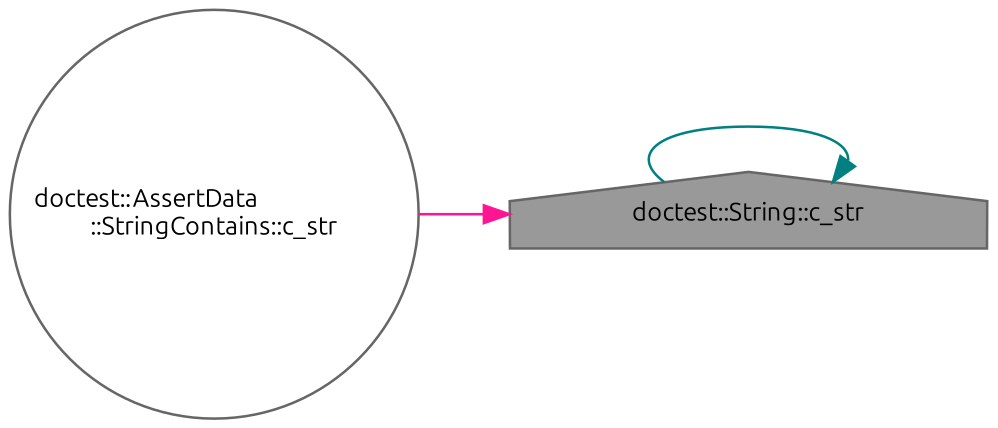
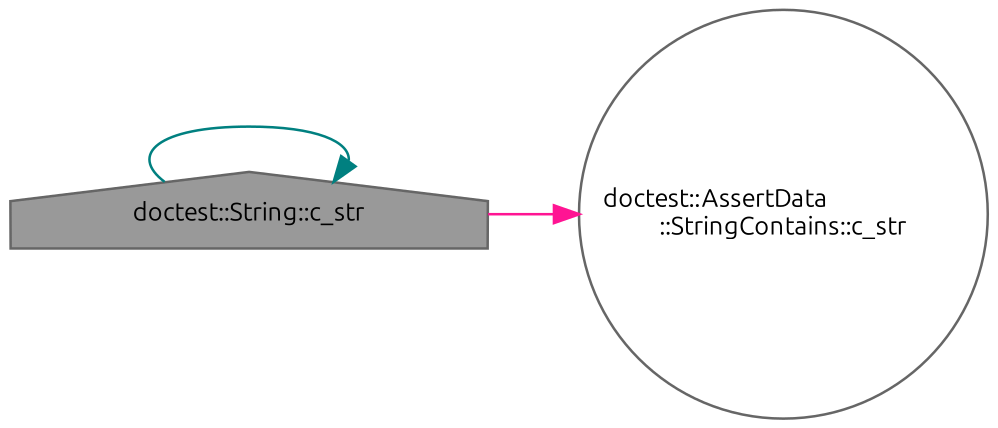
  digraph {
    rankdir=RL
    fontname=Ubuntu
    node [fontname=Ubuntu fontsize=10 style=filled]
    edge [dir=back fontname=Ubuntu fontsize=10 labelfontname=Helvetica labelfontsize=10 style=solid]
    n1 [color=gray40 fillcolor=grey60 fontcolor=black height=0.2 label="doctest::String::c_str" shape=house width=0.4]
    n2 [color=grey40 fillcolor=white height=0.2 label="doctest::AssertData\l::StringContains::c_str" shape=circle width=0.4]
    n1 -> n1 [color=teal]
-   n1 -> n2 [color=deeppink]
+   n2 -> n1 [color=deeppink]
  }
